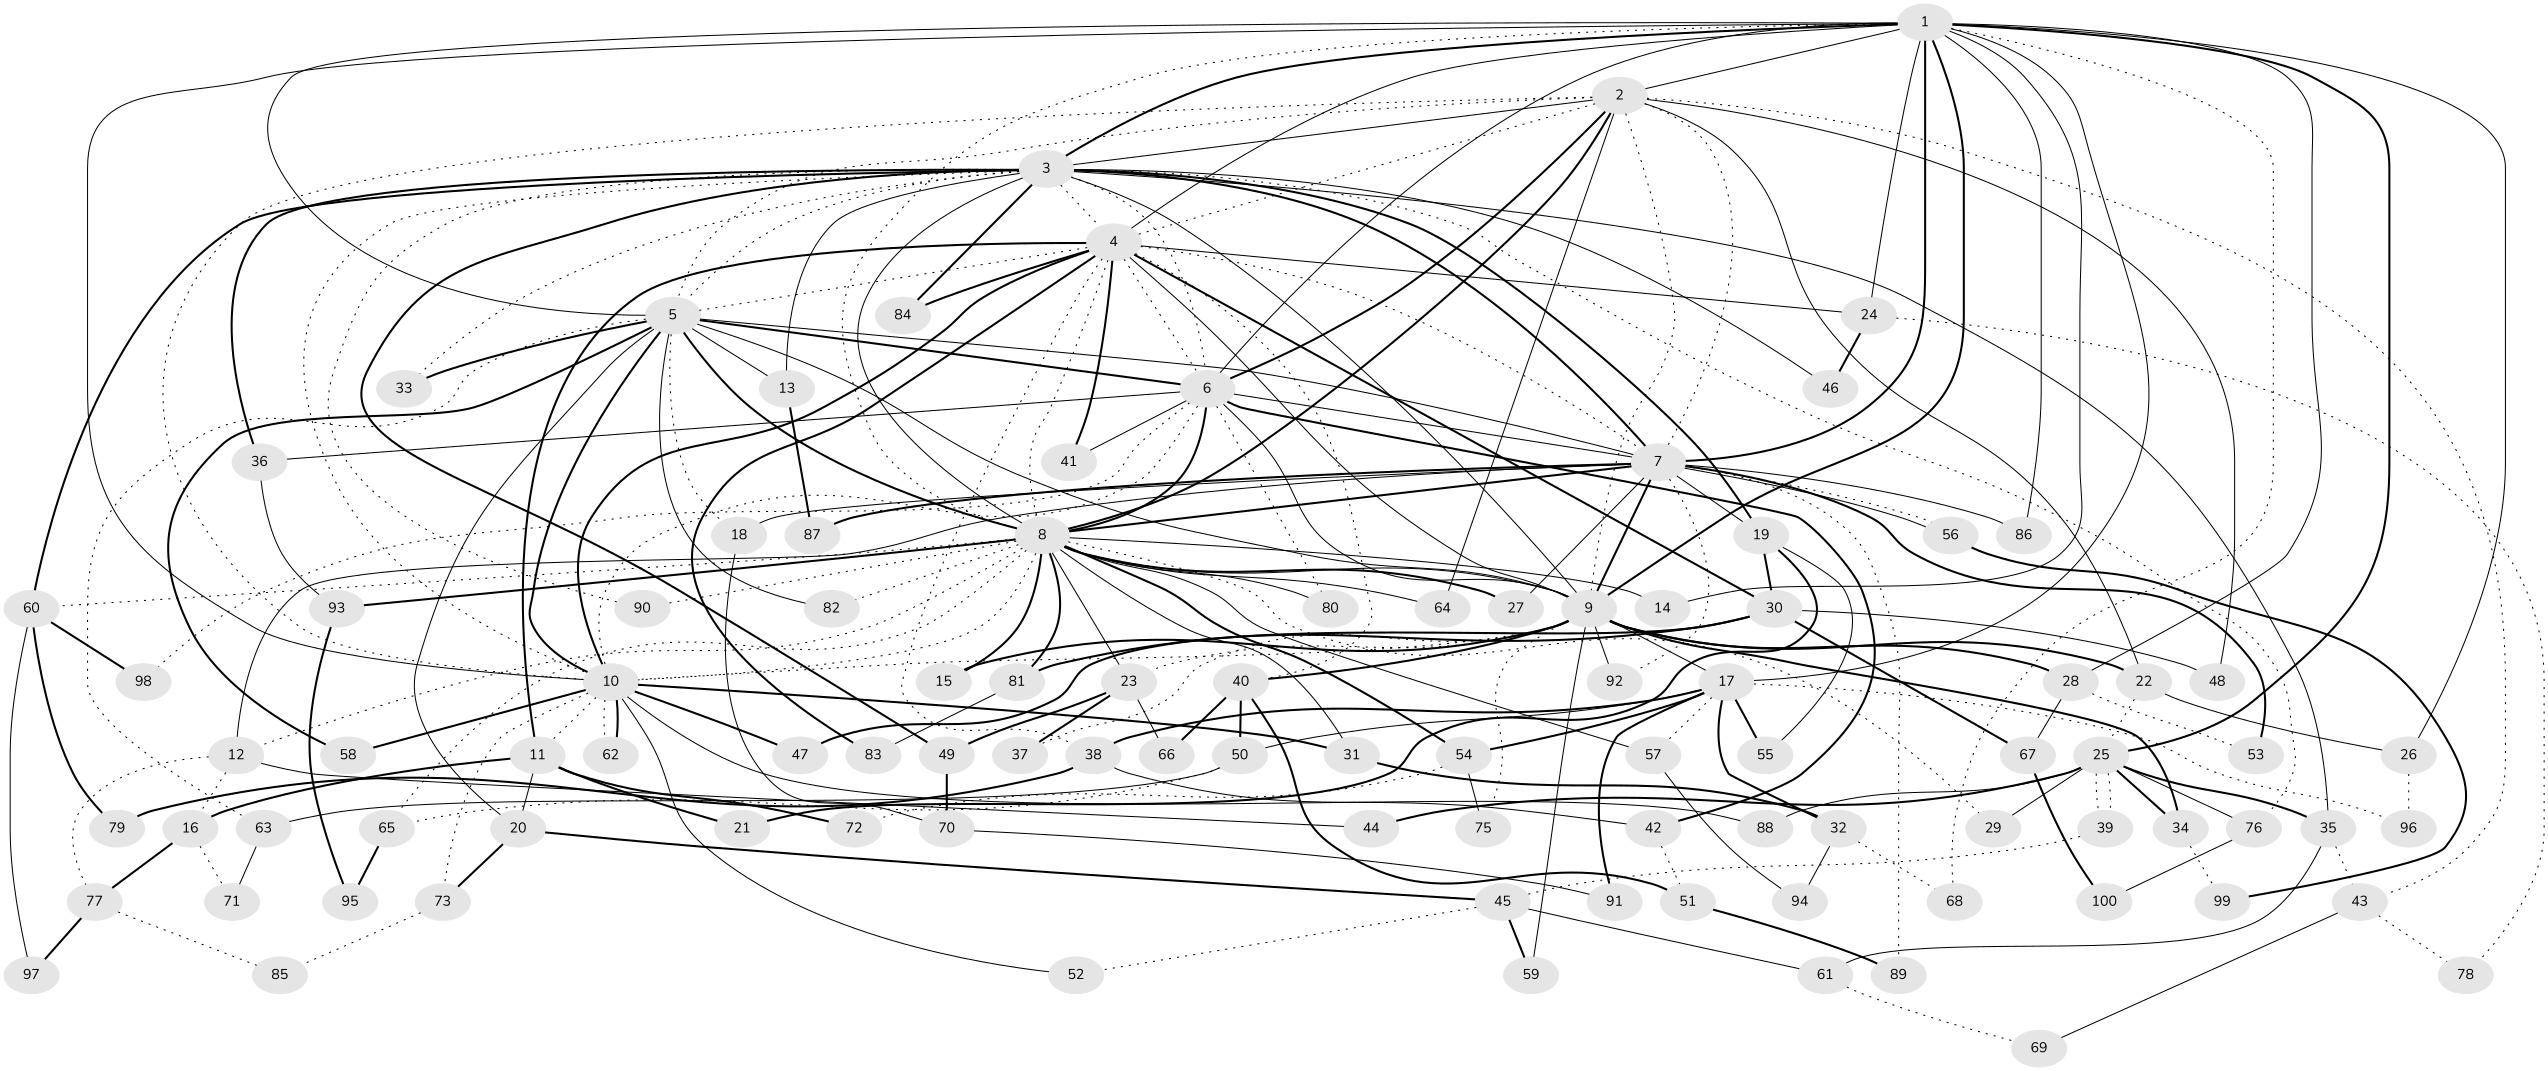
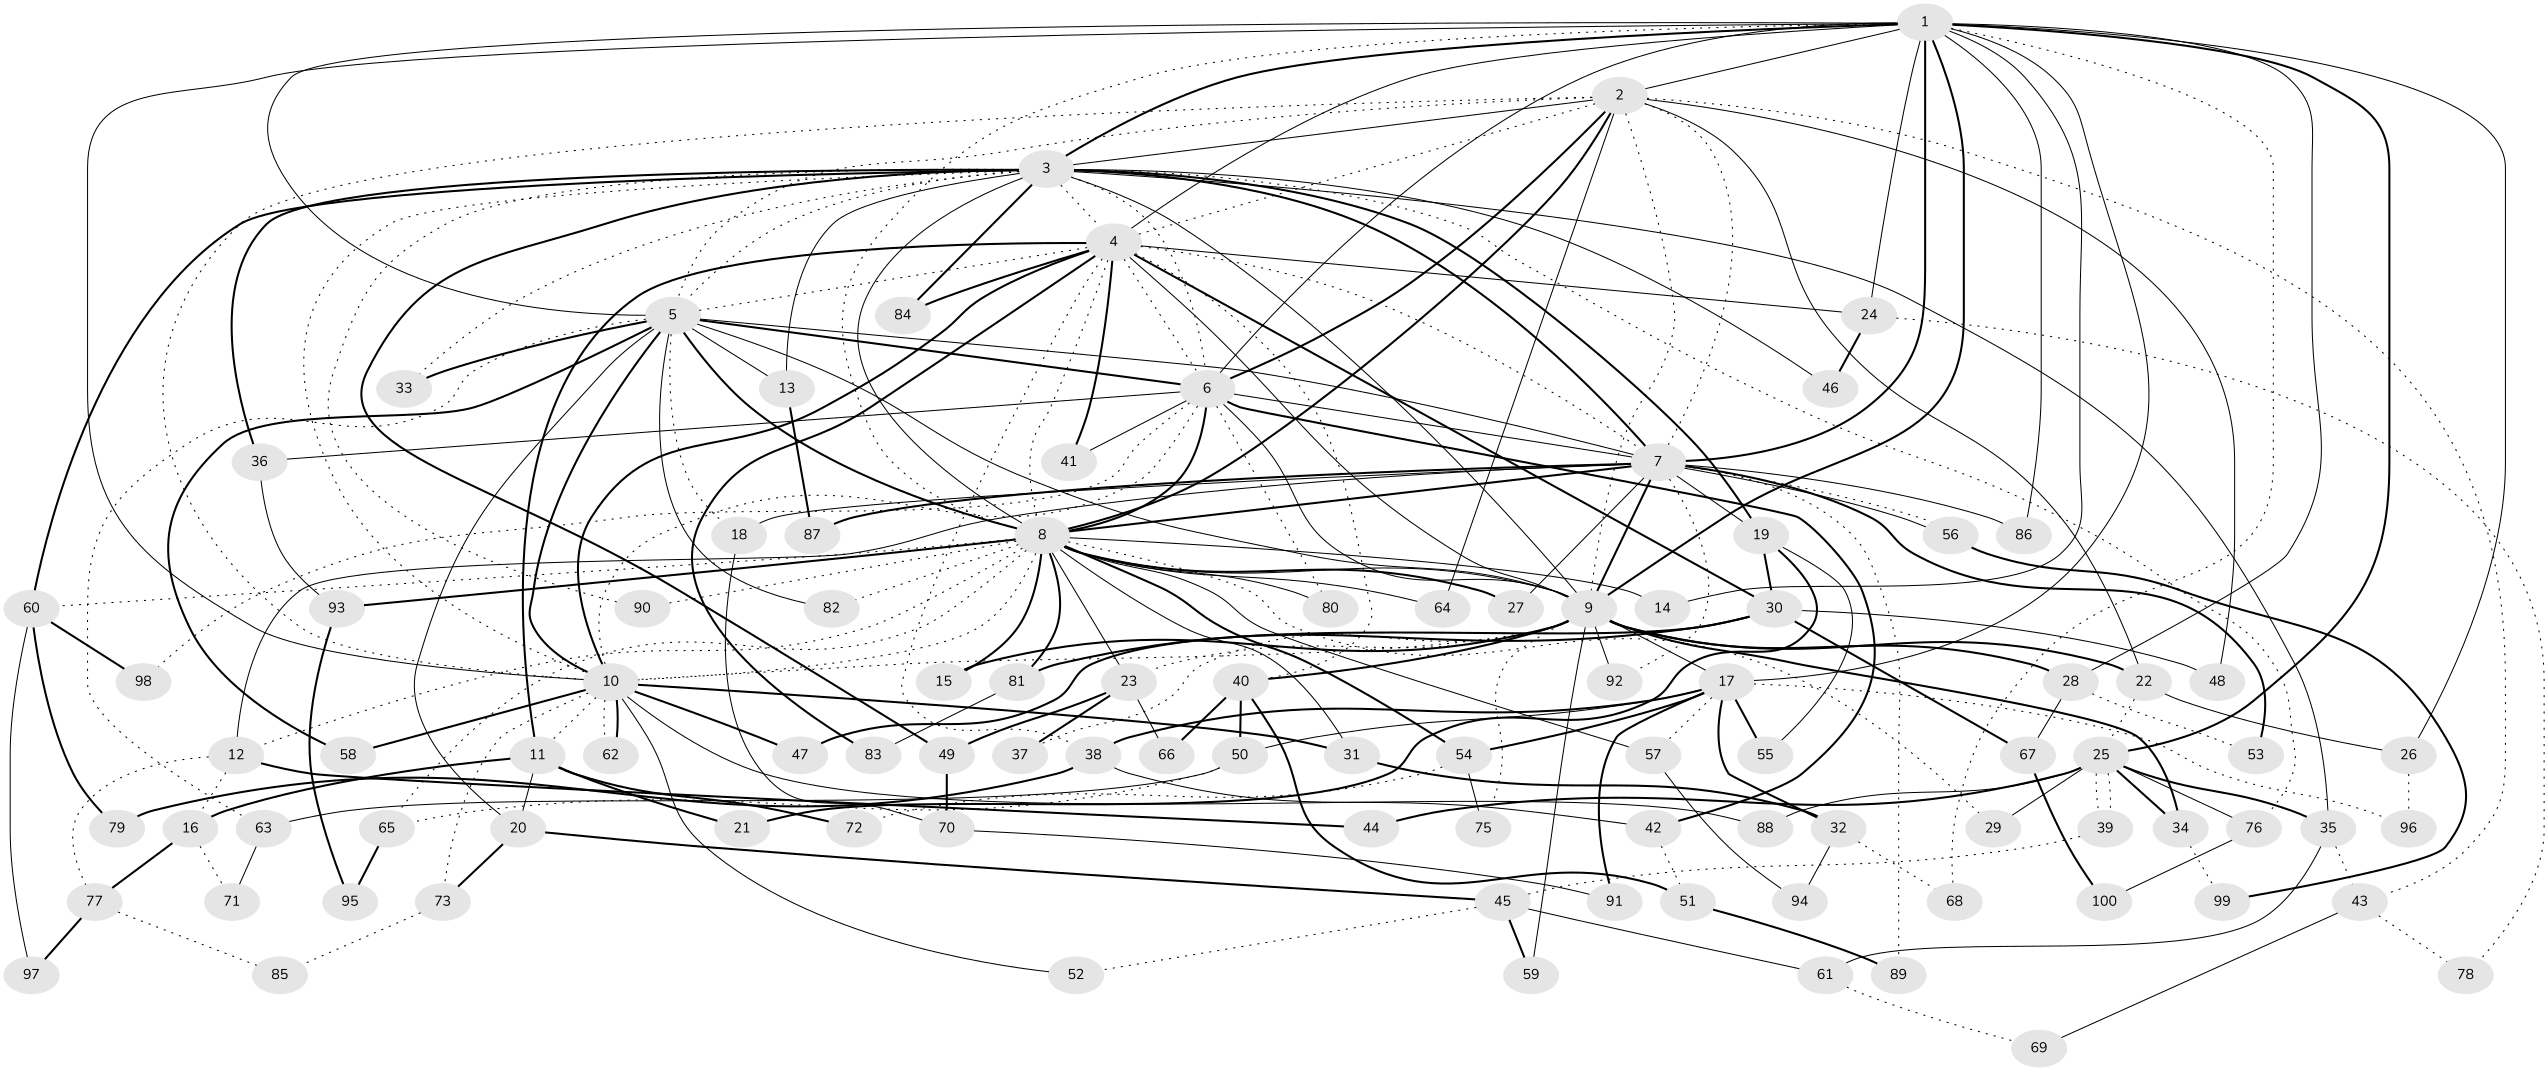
  graph {
    fontname=Nunito
    node [color=gray90 fontname=Nunito style=filled]
    edge [fontname=Nunito style=bold]
    1
    2
    3
    4
    5
    6
    7
    8
    9
    10
    14
    17
    24
    25
    26
    28
    68
    86
    22
    43
    48
    64
    13
    19
    33
    35
    36
    46
    49
    60
    76
    84
    90
    11
    30
    38
    40
    41
    83
    18
    20
    58
    63
    82
    42
    80
    98
    12
    27
    53
    56
    87
    89
    92
    15
    23
    29
    31
    54
    57
    65
    81
    93
    34
    37
    59
    75
    47
    52
    62
    73
    88
    32
    50
    55
    91
    96
    78
    44
    39
    67
    69
    21
    61
    70
    79
    97
    100
    16
    72
    66
    51
    45
    71
    77
    99
    94
    95
    85
    1 -- 2 [style=solid]
    1 -- 3
    1 -- 4 [style=solid]
    1 -- 5 [style=solid]
    1 -- 6 [style=solid]
    1 -- 7
    1 -- 8 [style=dotted]
    1 -- 9
    1 -- 10 [style=solid]
    1 -- 14 [style=solid]
    1 -- 17 [style=solid]
    1 -- 24 [style=solid]
    1 -- 25
    1 -- 26 [style=solid]
    1 -- 28 [style=solid]
    1 -- 68 [style=dotted]
    1 -- 86 [style=solid]
    2 -- 3 [style=solid]
    2 -- 4 [style=dotted]
    2 -- 5 [style=dotted]
    2 -- 6
    2 -- 7 [style=dotted]
    2 -- 8
    2 -- 9 [style=dotted]
    2 -- 10 [style=dotted]
    2 -- 22 [style=solid]
    2 -- 43 [style=dotted]
    2 -- 48 [style=solid]
    2 -- 64 [style=solid]
    3 -- 4 [style=dotted]
    3 -- 5 [style=dotted]
    3 -- 6 [style=dotted]
    3 -- 7
    3 -- 8 [style=solid]
    3 -- 9 [style=solid]
    3 -- 10 [style=dotted]
    3 -- 13 [style=solid]
    3 -- 19
    3 -- 33 [style=dotted]
    3 -- 35 [style=solid]
    3 -- 36
    3 -- 46 [style=solid]
    3 -- 49
    3 -- 60
    3 -- 76 [style=dotted]
    3 -- 84
    3 -- 90 [style=dotted]
    4 -- 5 [style=dotted]
    4 -- 6 [style=dotted]
    4 -- 7 [style=dotted]
    4 -- 8 [style=dotted]
    4 -- 9 [style=solid]
    4 -- 10
    4 -- 24 [style=solid]
    4 -- 84
    4 -- 11
    4 -- 30
    4 -- 38 [style=dotted]
    4 -- 40 [style=dotted]
    4 -- 41
    4 -- 83
    5 -- 6
    5 -- 7 [style=solid]
    5 -- 8
    5 -- 9 [style=solid]
    5 -- 10
    5 -- 13 [style=solid]
    5 -- 33
    5 -- 18 [style=dotted]
    5 -- 20 [style=solid]
    5 -- 58
    5 -- 63 [style=dotted]
    5 -- 82 [style=solid]
    6 -- 7 [style=solid]
    6 -- 8
    6 -- 9 [style=solid]
    6 -- 10 [style=dotted]
    6 -- 36 [style=solid]
    6 -- 41 [style=solid]
    6 -- 42
    6 -- 80 [style=dotted]
    6 -- 98 [style=dotted]
    7 -- 8
    7 -- 9
    7 -- 86 [style=solid]
    7 -- 19 [style=solid]
    7 -- 18 [style=solid]
    7 -- 12 [style=solid]
    7 -- 27 [style=solid]
    7 -- 53
    7 -- 56 [style=solid]
    7 -- 56 [style=dotted]
    7 -- 87
    7 -- 89 [style=dotted]
    7 -- 92 [style=dotted]
    8 -- 9 [style=solid]
    8 -- 10 [style=dotted]
    8 -- 14 [style=solid]
    8 -- 64 [style=solid]
    8 -- 60 [style=dotted]
    8 -- 90 [style=dotted]
    8 -- 82 [style=dotted]
    8 -- 80 [style=solid]
    8 -- 12 [style=dotted]
    8 -- 27
    8 -- 15
    8 -- 23 [style=solid]
    8 -- 29 [style=dotted]
    8 -- 31 [style=solid]
    8 -- 54
    8 -- 57 [style=solid]
    8 -- 65 [style=dotted]
    8 -- 81
    8 -- 93
    9 -- 10 [style=dotted]
    9 -- 17 [style=solid]
    9 -- 28
    9 -- 22
    9 -- 40
    9 -- 92 [style=solid]
    9 -- 15
    9 -- 23 [style=dotted]
    9 -- 34
    9 -- 37 [style=dotted]
    9 -- 59 [style=solid]
    9 -- 75 [style=dotted]
    10 -- 11 [style=dotted]
    10 -- 58
    10 -- 31
    10 -- 47
    10 -- 52 [style=solid]
    10 -- 62 [style=dotted]
    10 -- 62
    10 -- 73 [style=dotted]
    10 -- 88 [style=solid]
    17 -- 38
    17 -- 54
    17 -- 57 [style=dotted]
    17 -- 32
    17 -- 50 [style=solid]
    17 -- 55
    17 -- 91
    17 -- 96 [style=dotted]
    24 -- 46
    24 -- 78 [style=dotted]
    25 -- 35
    25 -- 76 [style=solid]
    25 -- 29 [style=solid]
    25 -- 34
    25 -- 88 [style=solid]
    25 -- 44
    25 -- 39 [style=dotted]
    25 -- 39 [style=dotted]
    26 -- 96 [style=dotted]
    28 -- 53 [style=dotted]
    28 -- 67 [style=solid]
    22 -- 25 [style=dotted]
    22 -- 26 [style=solid]
    43 -- 78 [style=dotted]
    43 -- 69 [style=solid]
    13 -- 87
    19 -- 30
    19 -- 55 [style=solid]
    19 -- 21
    35 -- 43 [style=dotted]
    35 -- 61 [style=solid]
    36 -- 93 [style=solid]
    49 -- 70
    60 -- 98
    60 -- 79
    60 -- 97 [style=solid]
    76 -- 100 [style=solid]
    11 -- 20 [style=solid]
    11 -- 21
    11 -- 16
    11 -- 72
    30 -- 48 [style=solid]
    30 -- 81
    30 -- 47
    30 -- 67
    38 -- 42 [style=solid]
    38 -- 79
    40 -- 50
    40 -- 66
    40 -- 51
    18 -- 70 [style=solid]
    20 -- 73
    20 -- 45
    63 -- 71 [style=solid]
    42 -- 51 [style=dotted]
-   12 -- 44 [style=solid]
+   12 -- 44
    12 -- 16 [style=dotted]
    12 -- 77 [style=dotted]
    56 -- 99
    23 -- 49
    23 -- 37
    23 -- 66 [style=solid]
    31 -- 32
    54 -- 75 [style=solid]
    54 -- 72 [style=dotted]
    57 -- 94 [style=solid]
    65 -- 95
    81 -- 83 [style=solid]
    93 -- 95
    34 -- 99 [style=dotted]
    73 -- 85 [style=dotted]
    32 -- 68 [style=dotted]
    32 -- 94 [style=solid]
    50 -- 63 [style=solid]
    50 -- 65 [style=dotted]
    39 -- 45 [style=dotted]
    67 -- 100
    61 -- 69 [style=dotted]
    70 -- 91 [style=solid]
    16 -- 71 [style=dotted]
    16 -- 77
    51 -- 89
    45 -- 59
    45 -- 52 [style=dotted]
    45 -- 61 [style=solid]
    77 -- 97
    77 -- 85 [style=dotted]
  }
